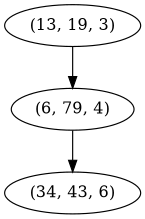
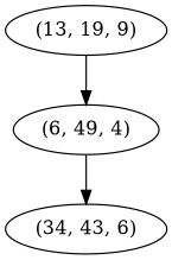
  digraph {
-   "(6, 49, 4)" [label="(6, 79, 4)"]
+   "(6, 49, 4)"
    "(34, 43, 6)"
-   "(13, 19, 9)" [label="(13, 19, 3)"]
+   "(13, 19, 9)"
    "(6, 49, 4)" -> "(34, 43, 6)"
    "(13, 19, 9)" -> "(6, 49, 4)"
  }
